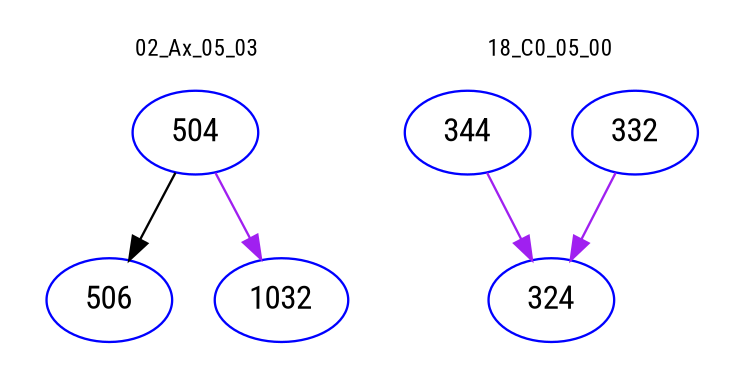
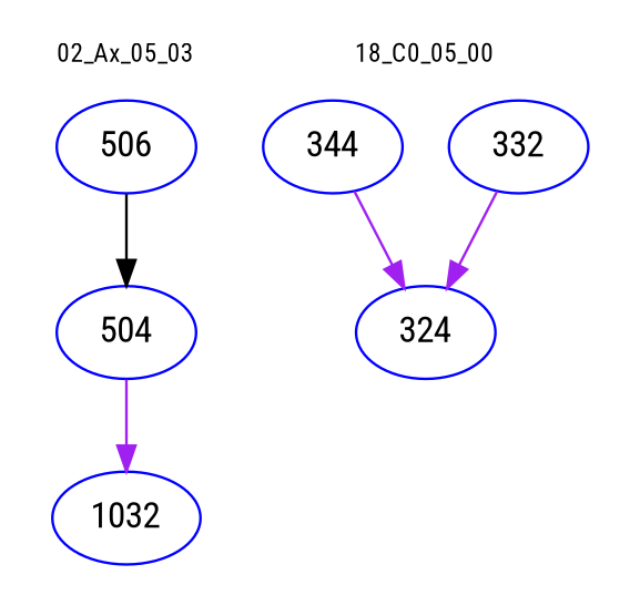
  digraph {
    fontname="Roboto Condensed"
    node [color=blue fontname="Roboto Condensed"]
    edge [color=purple fontname="Roboto Condensed"]
    n1 [label=506]
    n2 [label=504]
    n3 [label=1032]
    n4 [label=332]
    n5 [label=324]
    n6 [label=344]
    subgraph cluster_1 {
      color=white
      fontsize=10
      label="02_Ax_05_03"
      n1
      n2
      n3
    }
    subgraph cluster_2 {
      color=white
      fontsize=10
      label="18_C0_05_00"
      n4
      n5
      n6
    }
-   n2 -> n1 [color=black]
+   n1 -> n2 [color=black]
    n2 -> n3
    n4 -> n5
    n6 -> n5
  }
